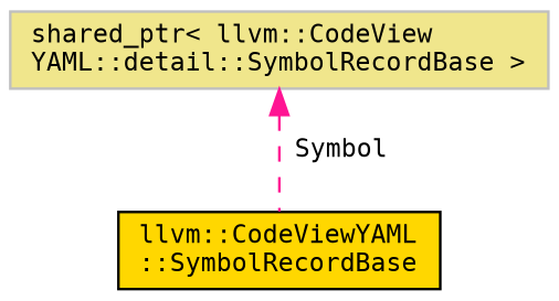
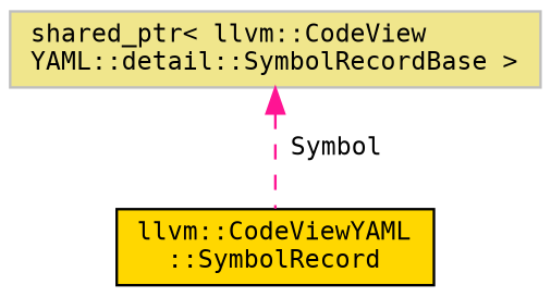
  digraph {
    fontname="DejaVu Sans Mono"
    node [fontname="DejaVu Sans Mono" fontsize=10 shape=record style=filled]
-   n1 [color=black fillcolor=gold fontcolor=black height=0.2 label="llvm::CodeViewYAML\l::SymbolRecordBase" width=0.4]
+   n1 [color=black fillcolor=gold fontcolor=black height=0.2 label="llvm::CodeViewYAML\l::SymbolRecord" width=0.4]
    n2 [color=grey75 height=0.2 label="shared_ptr\< llvm::CodeView\lYAML::detail::SymbolRecordBase \>" width=0.4 fillcolor=khaki]
    n2 -> n1 [color=deeppink dir=back fontname="DejaVu Sans Mono" fontsize=10 label=" Symbol" labelfontname=Helvetica labelfontsize=10 style=dashed]
  }
